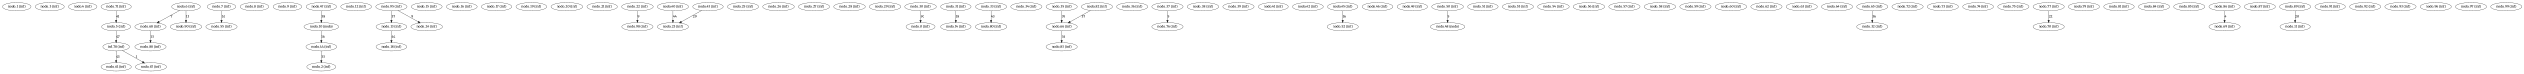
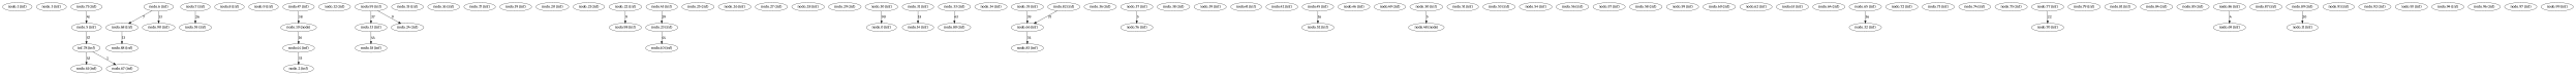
  digraph {
    fontname=Merriweather
    node [fontname=Merriweather]
    edge [fontname=Merriweather weight=43]
    "nodo_1 (inf)"
    "nodo_3 (inf)"
-   "nodo_4 (inf)"
    n4 [label="inf_78 (inf)"]
    "nodo_5 (inf)"
    "nodo_61 (inf)"
    "nodo_67 (inf)"
    "nodo_6 (inf)"
    "nodo_68 (inf)"
    "nodo_90 (inf)"
    "nodo_88 (inf)"
    "nodo_7 (inf)"
    "nodo_55 (inf)"
    "nodo_8 (inf)"
    "nodo_9 (inf)"
    n16 [label="nodo_10 (nodo)"]
    "nodo_44 (inf)"
    "nodo_2 (inf)"
    "nodo_12 (inf)"
    "nodo_13 (inf)"
    "nodo_18 (inf)"
    "nodo_15 (inf)"
    "nodo_16 (inf)"
    "nodo_17 (inf)"
    "nodo_19 (inf)"
    "nodo_20 (inf)"
    "nodo_21 (inf)"
    "nodo_22 (inf)"
    "nodo_98 (inf)"
    "nodo_23 (inf)"
    "nodo_40 (inf)"
    "nodo_25 (inf)"
    "nodo_26 (inf)"
    "nodo_27 (inf)"
    "nodo_28 (inf)"
    "nodo_29 (inf)"
    "nodo_30 (inf)"
    "nodo_0 (inf)"
    "nodo_31 (inf)"
    "nodo_14 (inf)"
    "nodo_33 (inf)"
    "nodo_80 (inf)"
    "nodo_34 (inf)"
    "nodo_35 (inf)"
    "nodo_66 (inf)"
    "nodo_83 (inf)"
    "nodo_36 (inf)"
    "nodo_37 (inf)"
    "nodo_76 (inf)"
    "nodo_38 (inf)"
    "nodo_39 (inf)"
    "nodo_41 (inf)"
    "nodo_42 (inf)"
    "nodo_43 (inf)"
    "nodo_45 (inf)"
    "nodo_52 (inf)"
    "nodo_46 (inf)"
    "nodo_47 (inf)"
    "nodo_49 (inf)"
    n60 [label="nodo_48 (nodo)"]
    "nodo_50 (inf)"
    "nodo_51 (inf)"
    "nodo_53 (inf)"
    "nodo_54 (inf)"
    "nodo_56 (inf)"
    "nodo_57 (inf)"
    "nodo_58 (inf)"
    "nodo_59 (inf)"
    "nodo_60 (inf)"
    "nodo_62 (inf)"
    "nodo_63 (inf)"
    "nodo_64 (inf)"
    "nodo_65 (inf)"
    "nodo_32 (inf)"
    "nodo_71 (inf)"
    "nodo_72 (inf)"
    "nodo_73 (inf)"
    "nodo_74 (inf)"
    "nodo_75 (inf)"
    "nodo_77 (inf)"
    "nodo_70 (inf)"
    "nodo_79 (inf)"
    "nodo_81 (inf)"
    "nodo_82 (inf)"
    "nodo_84 (inf)"
    "nodo_85 (inf)"
    "nodo_86 (inf)"
    "nodo_69 (inf)"
    "nodo_87 (inf)"
    "nodo_89 (inf)"
    "nodo_11 (inf)"
    "nodo_91 (inf)"
    "nodo_92 (inf)"
    "nodo_93 (inf)"
+   "nodo_94 (inf)"
    "nodo_95 (inf)"
    "nodo_24 (inf)"
    "nodo_96 (inf)"
    "nodo_97 (inf)"
    "nodo_99 (inf)"
    n4 -> "nodo_61 (inf)" [label=43]
    n4 -> "nodo_67 (inf)" [label=1 weight=1]
    "nodo_5 (inf)" -> n4 [label=47 weight=47]
    "nodo_6 (inf)" -> "nodo_68 (inf)" [label=7 weight=7]
    "nodo_6 (inf)" -> "nodo_90 (inf)" [label=13 weight=13]
    "nodo_68 (inf)" -> "nodo_88 (inf)" [label=13 weight=13]
    "nodo_7 (inf)" -> "nodo_55 (inf)" [label=26 weight=26]
    n16 -> "nodo_44 (inf)" [label=16 weight=16]
    "nodo_44 (inf)" -> "nodo_2 (inf)" [label=33 weight=33]
    "nodo_13 (inf)" -> "nodo_18 (inf)" [label=44 weight=44]
    "nodo_22 (inf)" -> "nodo_98 (inf)" [label=9 weight=9]
-   "nodo_40 (inf)" -> "nodo_23 (inf)" [label=44 weight=44]
+   "nodo_23 (inf)" -> "nodo_40 (inf)" [label=44 weight=44]
    "nodo_30 (inf)" -> "nodo_0 (inf)" [label=90 weight=50]
    "nodo_31 (inf)" -> "nodo_14 (inf)" [label=18 weight=18]
    "nodo_33 (inf)" -> "nodo_80 (inf)" [label=43]
    "nodo_35 (inf)" -> "nodo_66 (inf)" [label=39 weight=39]
    "nodo_66 (inf)" -> "nodo_83 (inf)" [label=34 weight=34]
    "nodo_37 (inf)" -> "nodo_76 (inf)" [label=5 weight=5]
    "nodo_43 (inf)" -> "nodo_23 (inf)" [label=29 weight=29]
    "nodo_45 (inf)" -> "nodo_52 (inf)" [label=16 weight=16]
    "nodo_47 (inf)" -> n16 [label=38 weight=38]
    "nodo_50 (inf)" -> n60 [label=5 weight=5]
    "nodo_65 (inf)" -> "nodo_32 (inf)" [label=36 weight=36]
    "nodo_71 (inf)" -> "nodo_5 (inf)" [label=41 weight=41]
    "nodo_77 (inf)" -> "nodo_70 (inf)" [label=22 weight=22]
    "nodo_82 (inf)" -> "nodo_66 (inf)" [label=37 weight=37]
    "nodo_86 (inf)" -> "nodo_69 (inf)" [label=4 weight=4]
    "nodo_89 (inf)" -> "nodo_11 (inf)" [label=20 weight=20]
    "nodo_95 (inf)" -> "nodo_13 (inf)" [label=37 weight=37]
    "nodo_95 (inf)" -> "nodo_24 (inf)" [label=9 weight=1]
  }
